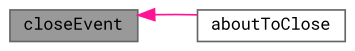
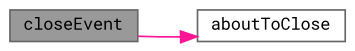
  digraph {
    rankdir=LR
    fontname="Roboto Mono"
    node [fontname="Roboto Mono" fontsize=10 shape=box style=filled]
    n1 [color=gray40 fillcolor=grey60 fontcolor=black height=0.2 label=closeEvent width=0.4]
    n2 [color=grey40 fillcolor=white height=0.2 label=aboutToClose width=0.4]
-   n2 -> n1 [color=deeppink fontname="Roboto Mono" fontsize=10 labelfontname=Helvetica labelfontsize=10 style=solid]
+   n1 -> n2 [color=deeppink fontname="Roboto Mono" fontsize=10 labelfontname=Helvetica labelfontsize=10 style=solid]
  }
